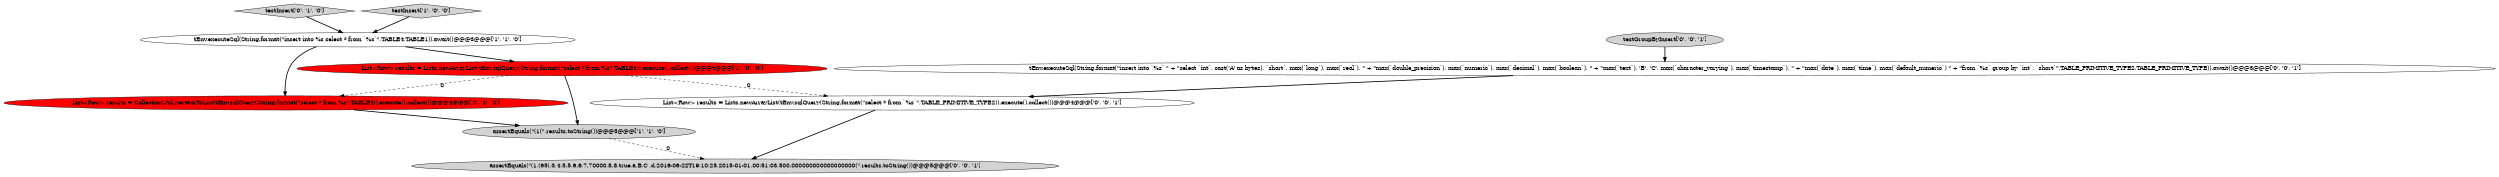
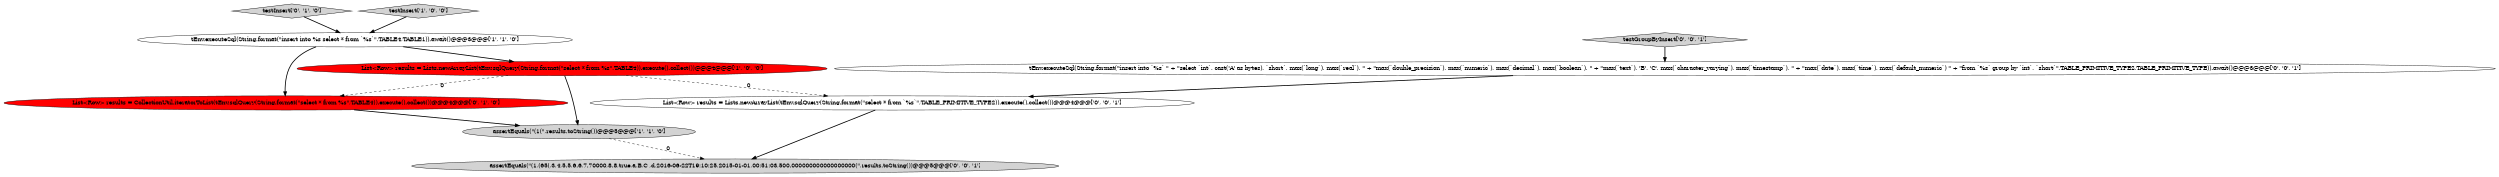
  digraph {
    node [fillcolor=lightgray shape=ellipse style=filled]
    edge [style=bold]
    n1 [label="testInsert['0', '1', '0']" shape=diamond]
    n2 [fillcolor=white label="tEnv.executeSql(String.format(\"insert into %s select * from `%s`\",TABLE4,TABLE1)).await()@@@3@@@['1', '1', '0']"]
    n3 [fillcolor=red label="List<Row> results = Lists.newArrayList(tEnv.sqlQuery(String.format(\"select * from %s\",TABLE4)).execute().collect())@@@4@@@['1', '0', '0']"]
    n4 [fillcolor=red label="List<Row> results = CollectionUtil.iteratorToList(tEnv.sqlQuery(String.format(\"select * from %s\",TABLE4)).execute().collect())@@@4@@@['0', '1', '0']"]
    n5 [label="assertEquals(\"(1(\",results.toString())@@@5@@@['1', '1', '0']"]
    n6 [fillcolor=white label="List<Row> results = Lists.newArrayList(tEnv.sqlQuery(String.format(\"select * from `%s`\",TABLE_PRIMITIVE_TYPE2)).execute().collect())@@@4@@@['0', '0', '1']"]
    n7 [label="assertEquals(\"(1,(65(,3,4,5.5,6.6,7.70000,8.8,true,a,B,C ,d,2016-06-22T19:10:25,2015-01-01,00:51:03,500.000000000000000000(\",results.toString())@@@5@@@['0', '0', '1']"]
-   n8 [label="testGroupByInsert['0', '0', '1']"]
+   n8 [label="testGroupByInsert['0', '0', '1']" shape=diamond]
    n9 [fillcolor=white label="tEnv.executeSql(String.format(\"insert into `%s` \" + \"select `int`, cast('A' as bytes), `short`, max(`long`), max(`real`), \" + \"max(`double_precision`), max(`numeric`), max(`decimal`), max(`boolean`), \" + \"max(`text`), 'B', 'C', max(`character_varying`), max(`timestamp`), \" + \"max(`date`), max(`time`), max(`default_numeric`) \" + \"from `%s` group by `int`, `short`\",TABLE_PRIMITIVE_TYPE2,TABLE_PRIMITIVE_TYPE)).await()@@@3@@@['0', '0', '1']"]
    n10 [label="testInsert['1', '0', '0']" shape=diamond]
    n1 -> n2
    n2 -> n3
    n2 -> n4
    n3 -> n4 [label=0 style=dashed]
    n3 -> n5
    n3 -> n6 [label=0 style=dashed]
    n4 -> n5
    n5 -> n7 [label=0 style=dashed]
    n6 -> n7
    n8 -> n9
    n9 -> n6
    n10 -> n2
  }
